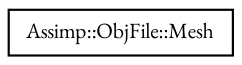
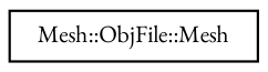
  digraph {
    rankdir=TB
    fontname="EB Garamond"
-   n1 [color=black fillcolor=white fontname="EB Garamond" fontsize=10 height=0.2 label="Assimp::ObjFile::Mesh" shape=record style=filled width=0.4]
+   n1 [color=black fillcolor=white fontname="EB Garamond" fontsize=10 height=0.2 label="Mesh::ObjFile::Mesh" shape=record style=filled width=0.4]
  }
